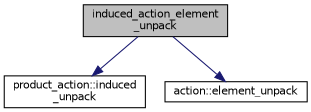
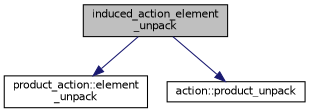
  digraph {
    rankdir=TB
    node [color=black fillcolor=white fontname=Helvetica fontsize=10 shape=record style=filled]
    edge [color=midnightblue fontname=Helvetica fontsize=10 labelfontname=Helvetica labelfontsize=10 style=solid]
    n1 [fillcolor=grey75 fontcolor=black height=0.2 label="induced_action_element\l_unpack" width=0.4]
-   n2 [height=0.2 label="product_action::induced\l_unpack" width=0.4]
-   n3 [height=0.2 label="action::element_unpack" width=0.4]
+   n2 [height=0.2 label="product_action::element\l_unpack" width=0.4]
+   n3 [height=0.2 label="action::product_unpack" width=0.4]
    n1 -> n2
    n1 -> n3
  }
